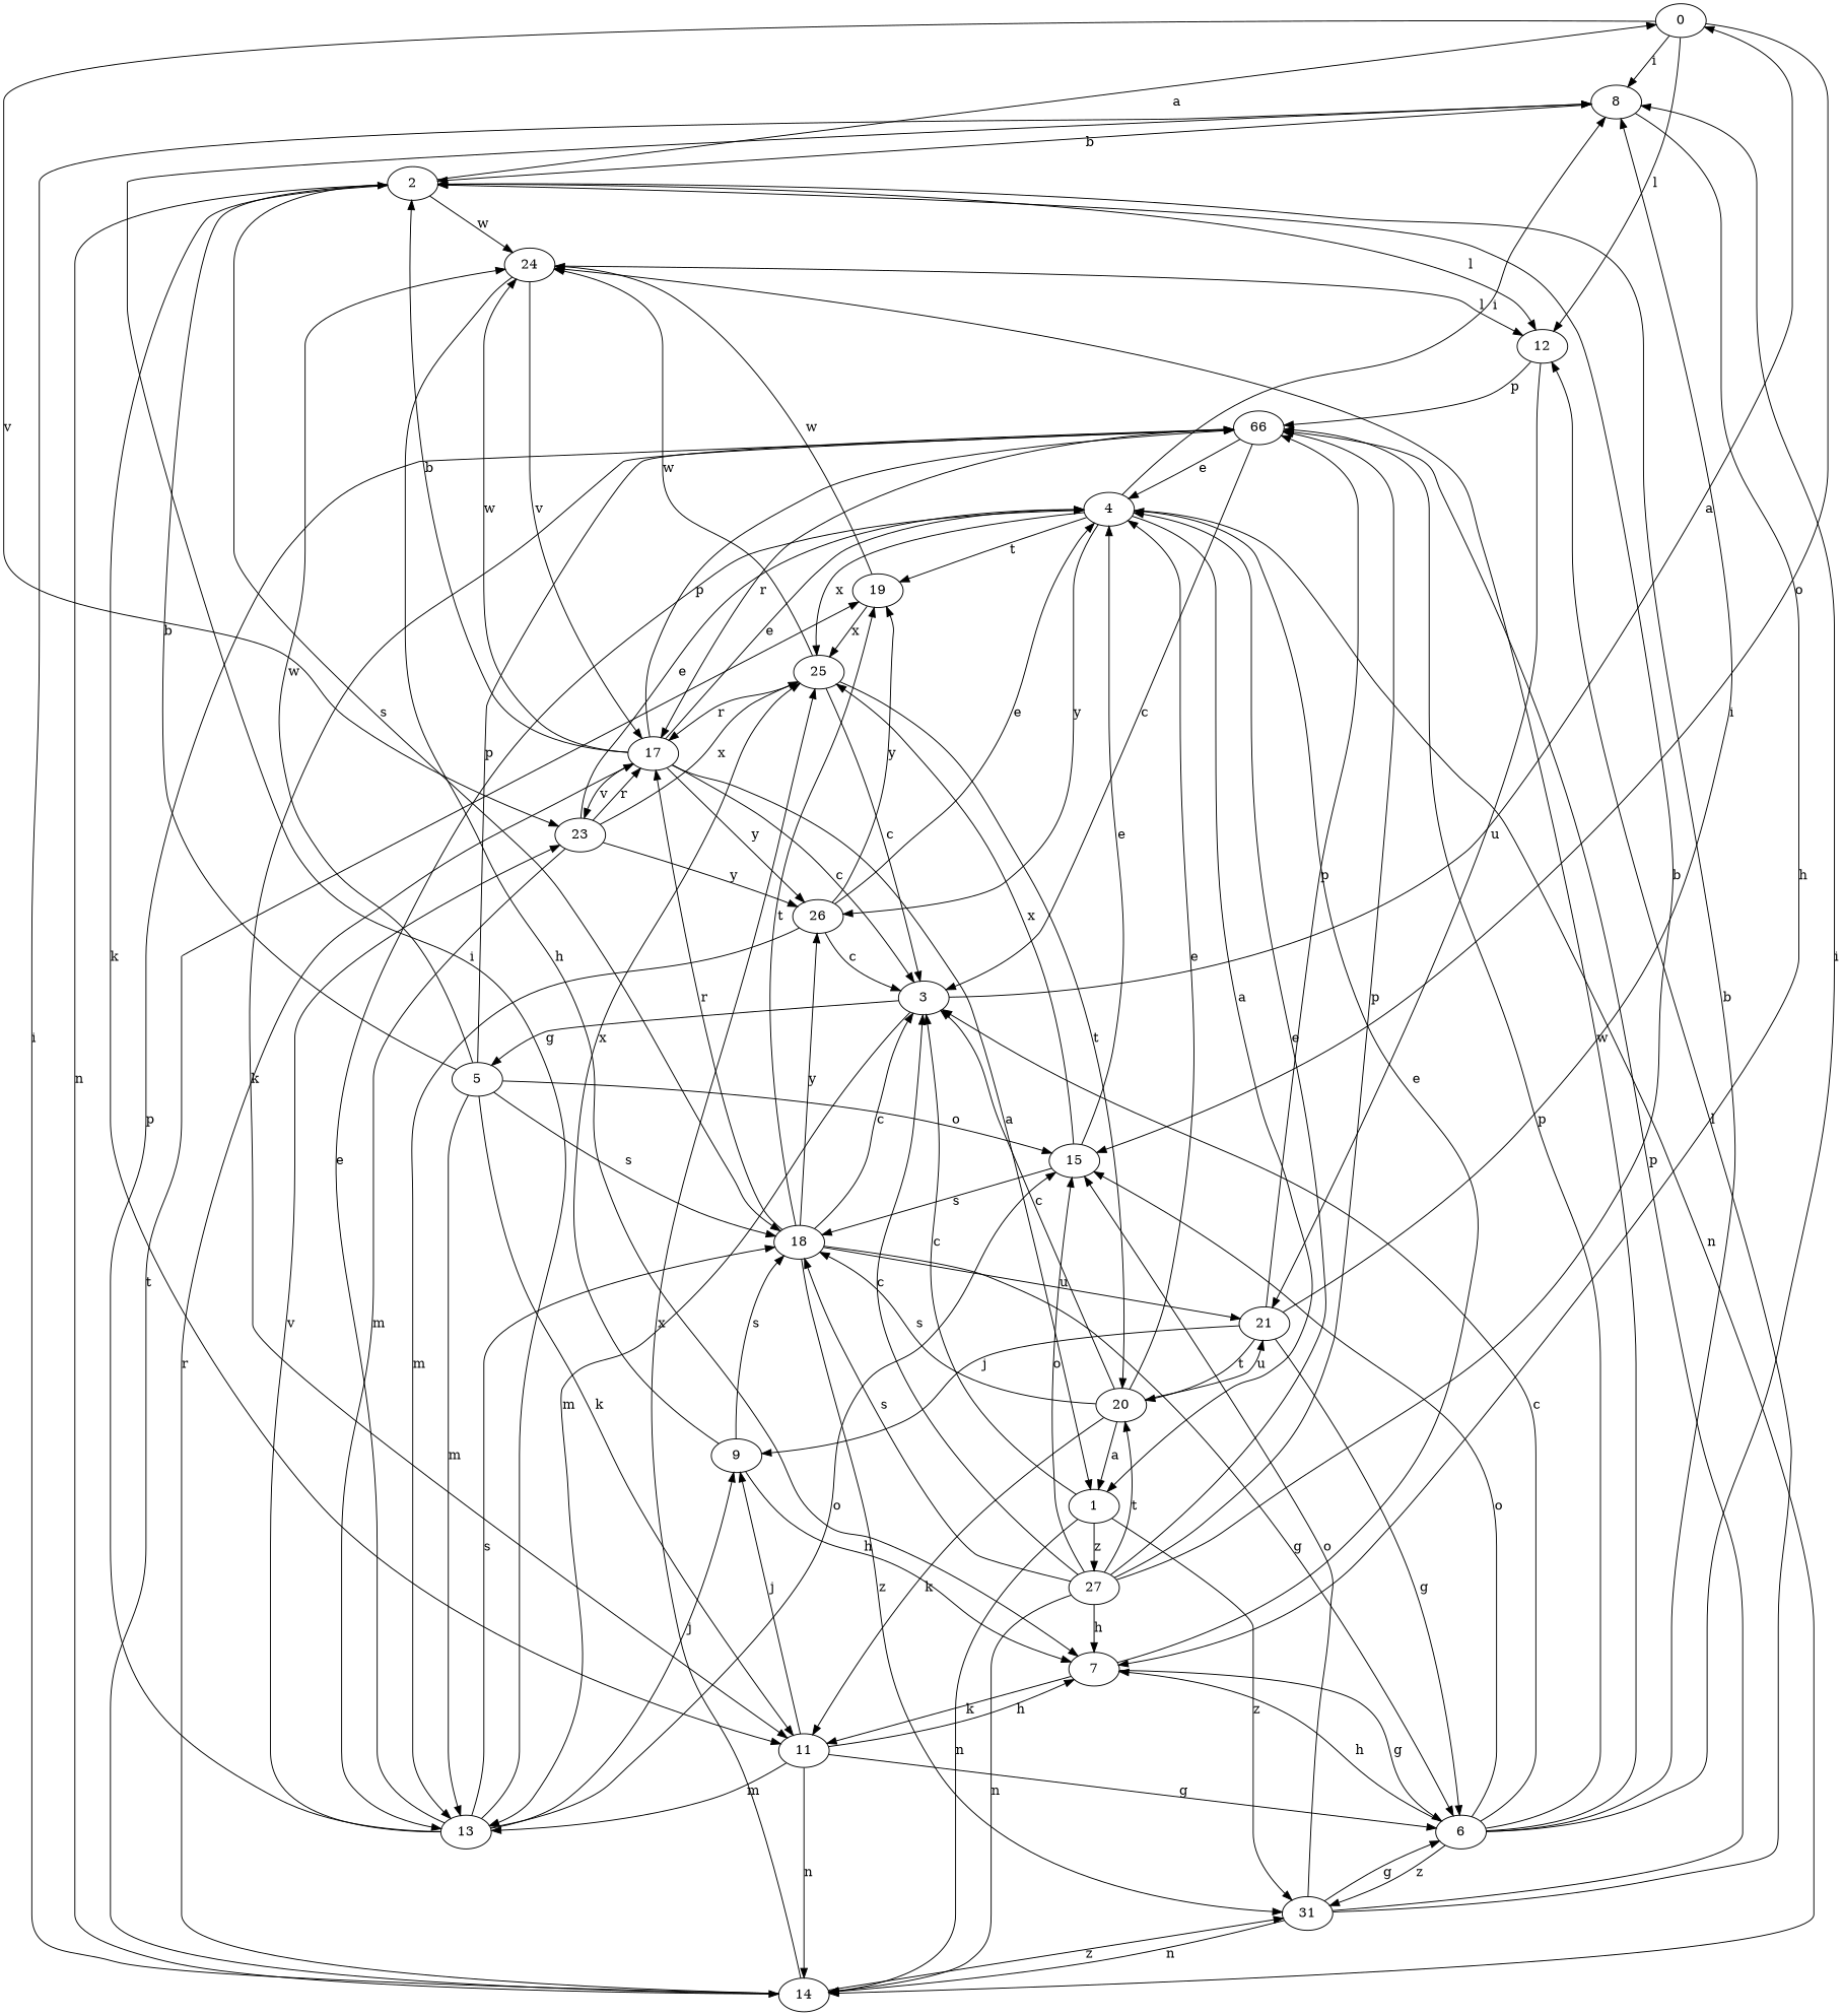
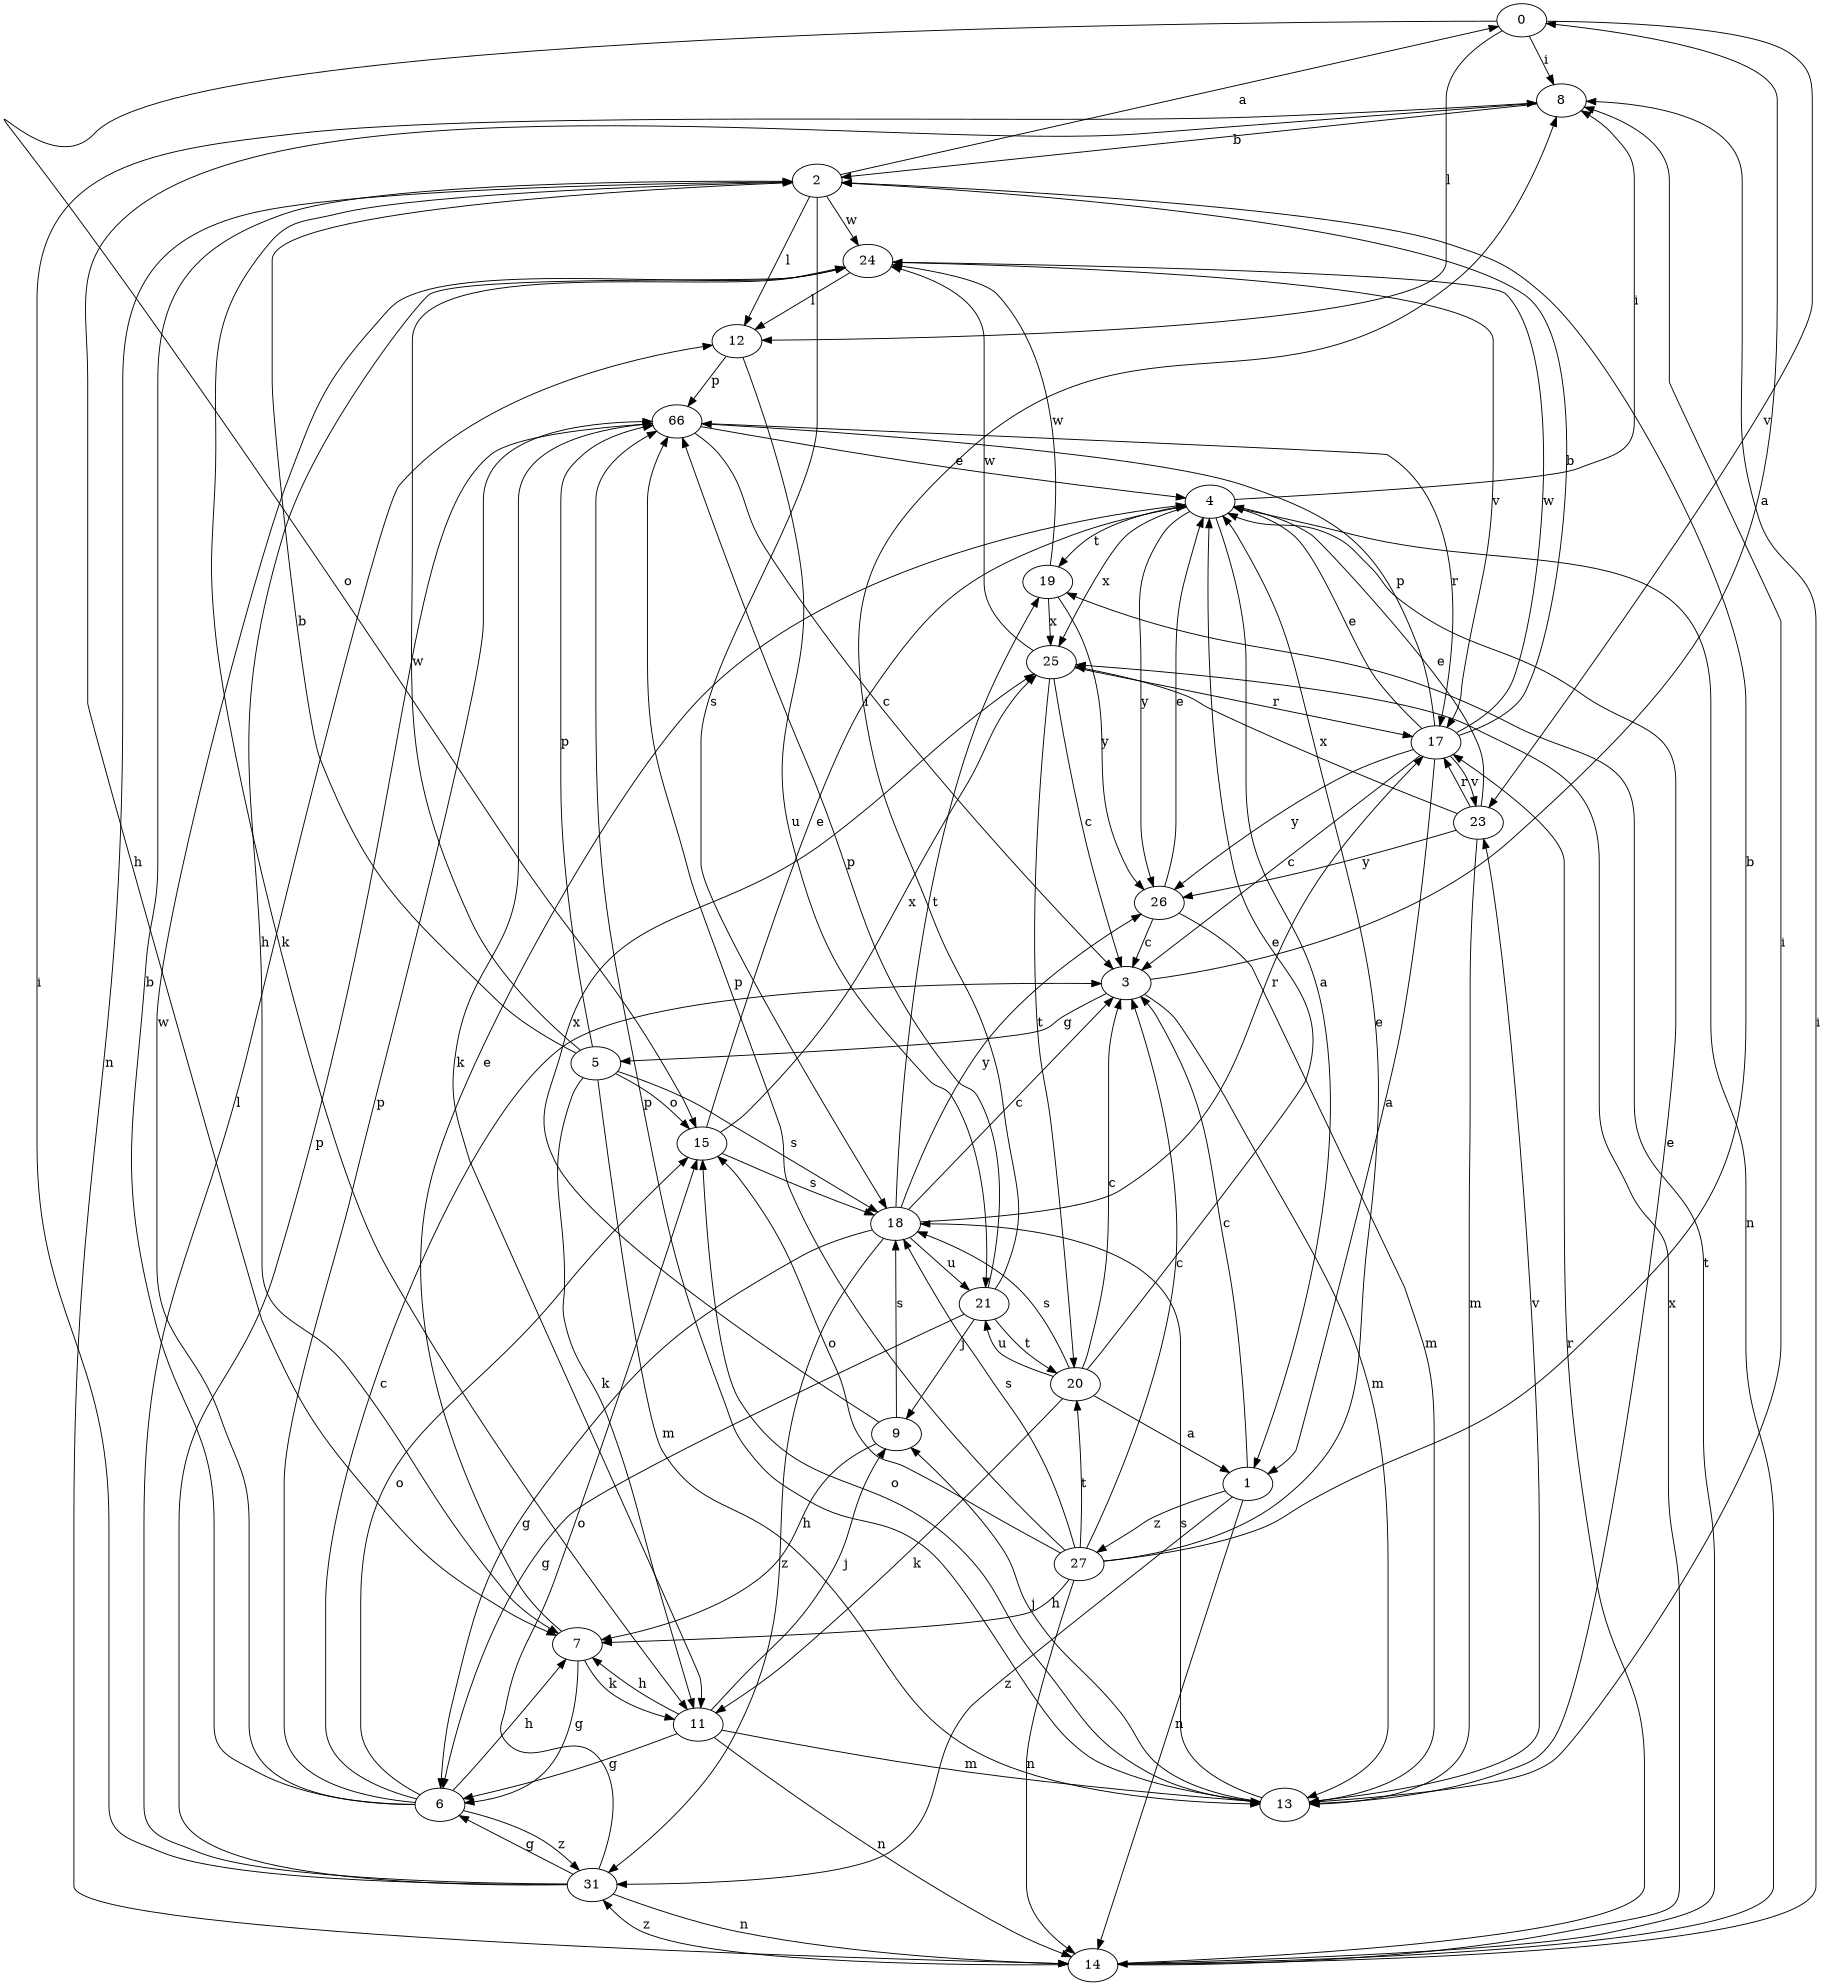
  strict digraph {
    0
    8
    12
    15
    23
    2
    7
    n8 [label=66]
    21
    18
    4
    25
    13
    26
    17
    1
    3
    14
    27
    31
    5
    19
    20
    6
    11
    24
    9
    0 -> 8 [label=i]
    0 -> 12 [label=l]
    0 -> 15 [label=o]
    0 -> 23 [label=v]
    8 -> 2 [label=b]
    8 -> 7 [label=h]
    12 -> n8 [label=p]
    12 -> 21 [label=u]
    15 -> 18 [label=s]
    15 -> 4 [label=e]
    15 -> 25 [label=x]
    23 -> 4 [label=e]
    23 -> 25 [label=x]
    23 -> 13 [label=m]
    23 -> 26 [label=y]
    23 -> 17 [label=r]
    2 -> 0 [label=a]
    2 -> 12 [label=l]
    2 -> 18 [label=s]
    2 -> 14 [label=n]
    2 -> 11 [label=k]
    2 -> 24 [label=w]
    7 -> 4 [label=e]
    7 -> 6 [label=g]
    7 -> 11 [label=k]
    n8 -> 4 [label=e]
    n8 -> 17 [label=r]
    n8 -> 3 [label=c]
    n8 -> 11 [label=k]
    21 -> 8 [label=i]
    21 -> n8 [label=p]
    21 -> 20 [label=t]
    21 -> 6 [label=g]
    21 -> 9 [label=j]
    18 -> 21 [label=u]
    18 -> 26 [label=y]
    18 -> 17 [label=r]
    18 -> 3 [label=c]
    18 -> 31 [label=z]
    18 -> 19 [label=t]
    18 -> 6 [label=g]
    4 -> 8 [label=i]
    4 -> 25 [label=x]
    4 -> 26 [label=y]
    4 -> 1 [label=a]
    4 -> 14 [label=n]
    4 -> 19 [label=t]
    25 -> 17 [label=r]
    25 -> 3 [label=c]
    25 -> 20 [label=t]
    25 -> 24 [label=w]
    13 -> 8 [label=i]
    13 -> 15 [label=o]
    13 -> 23 [label=v]
    13 -> n8 [label=p]
    13 -> 18 [label=s]
    13 -> 4 [label=e]
    13 -> 9 [label=j]
    26 -> 4 [label=e]
    26 -> 13 [label=m]
    26 -> 3 [label=c]
    17 -> 23 [label=v]
    17 -> 2 [label=b]
    17 -> n8 [label=p]
    17 -> 4 [label=e]
    17 -> 26 [label=y]
    17 -> 1 [label=a]
    17 -> 3 [label=c]
    17 -> 24 [label=w]
    1 -> 3 [label=c]
    1 -> 14 [label=n]
    1 -> 27 [label=z]
    1 -> 31 [label=z]
    3 -> 0 [label=a]
    3 -> 13 [label=m]
    3 -> 5 [label=g]
    14 -> 8 [label=i]
    14 -> 25 [label=x]
    14 -> 17 [label=r]
    14 -> 31 [label=z]
    14 -> 19 [label=t]
    27 -> 15 [label=o]
    27 -> 2 [label=b]
    27 -> 7 [label=h]
    27 -> n8 [label=p]
    27 -> 18 [label=s]
    27 -> 4 [label=e]
    27 -> 3 [label=c]
    27 -> 14 [label=n]
    27 -> 20 [label=t]
    31 -> 12 [label=l]
    31 -> 15 [label=o]
    31 -> n8 [label=p]
    31 -> 14 [label=n]
    31 -> 6 [label=g]
    5 -> 15 [label=o]
    5 -> 2 [label=b]
    5 -> n8 [label=p]
    5 -> 18 [label=s]
    5 -> 13 [label=m]
    5 -> 11 [label=k]
    5 -> 24 [label=w]
    19 -> 25 [label=x]
-   26 -> 19 [label=y]
+   19 -> 26 [label=y]
    19 -> 24 [label=w]
    20 -> 21 [label=u]
    20 -> 18 [label=s]
    20 -> 4 [label=e]
    20 -> 1 [label=a]
    20 -> 3 [label=c]
    20 -> 11 [label=k]
-   6 -> 8 [label=i]
+   31 -> 8 [label=i]
    6 -> 15 [label=o]
    6 -> 2 [label=b]
    6 -> 7 [label=h]
    6 -> n8 [label=p]
    6 -> 3 [label=c]
    6 -> 31 [label=z]
    6 -> 24 [label=w]
    11 -> 7 [label=h]
    11 -> 13 [label=m]
    11 -> 14 [label=n]
    11 -> 6 [label=g]
    11 -> 9 [label=j]
    24 -> 12 [label=l]
    24 -> 7 [label=h]
    24 -> 17 [label=v]
    9 -> 7 [label=h]
    9 -> 18 [label=s]
    9 -> 25 [label=x]
  }
